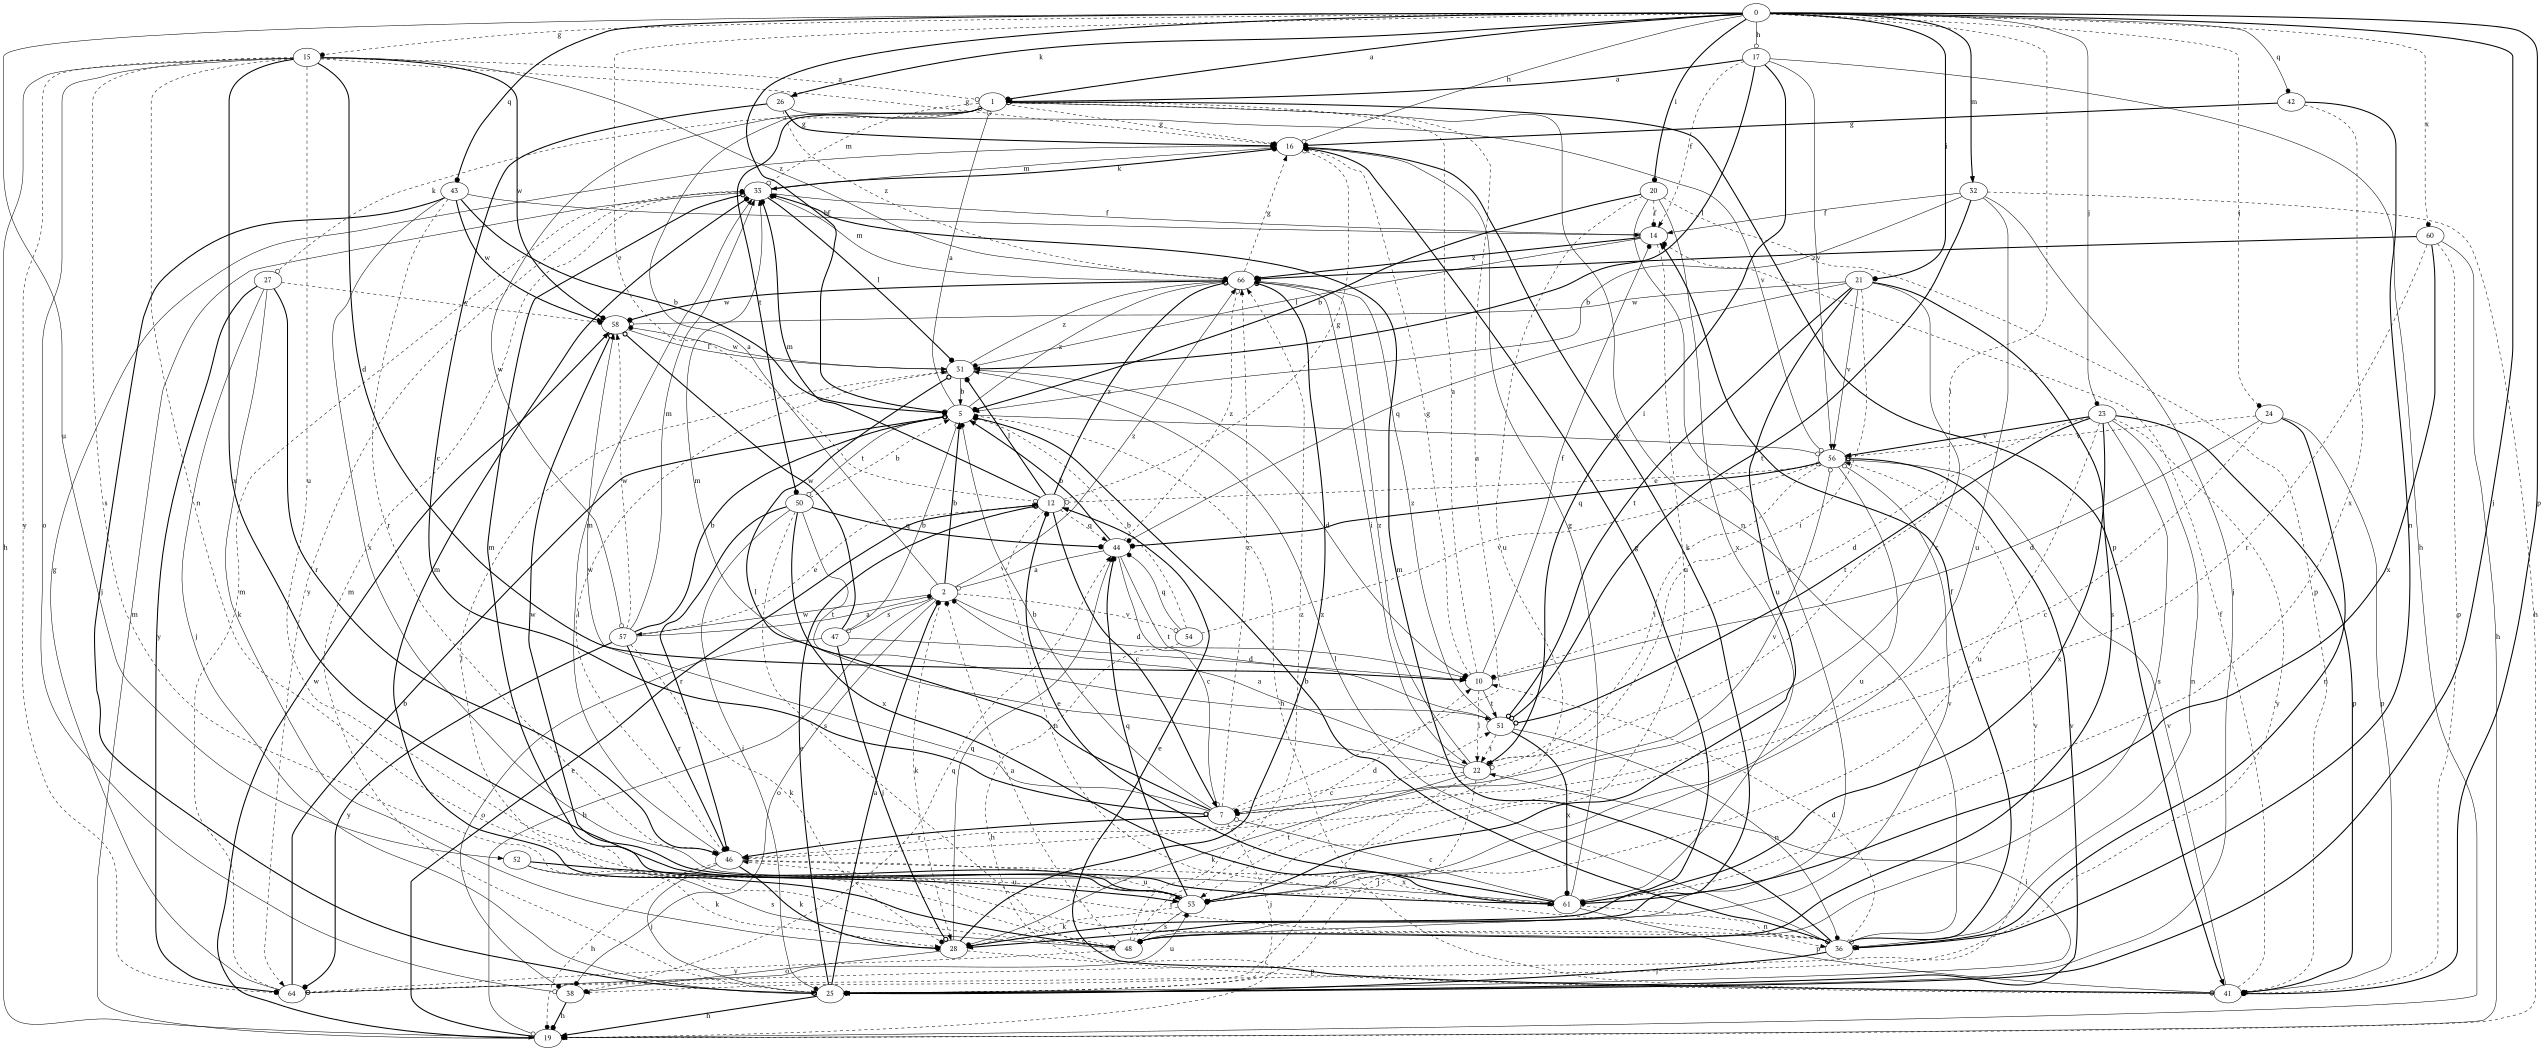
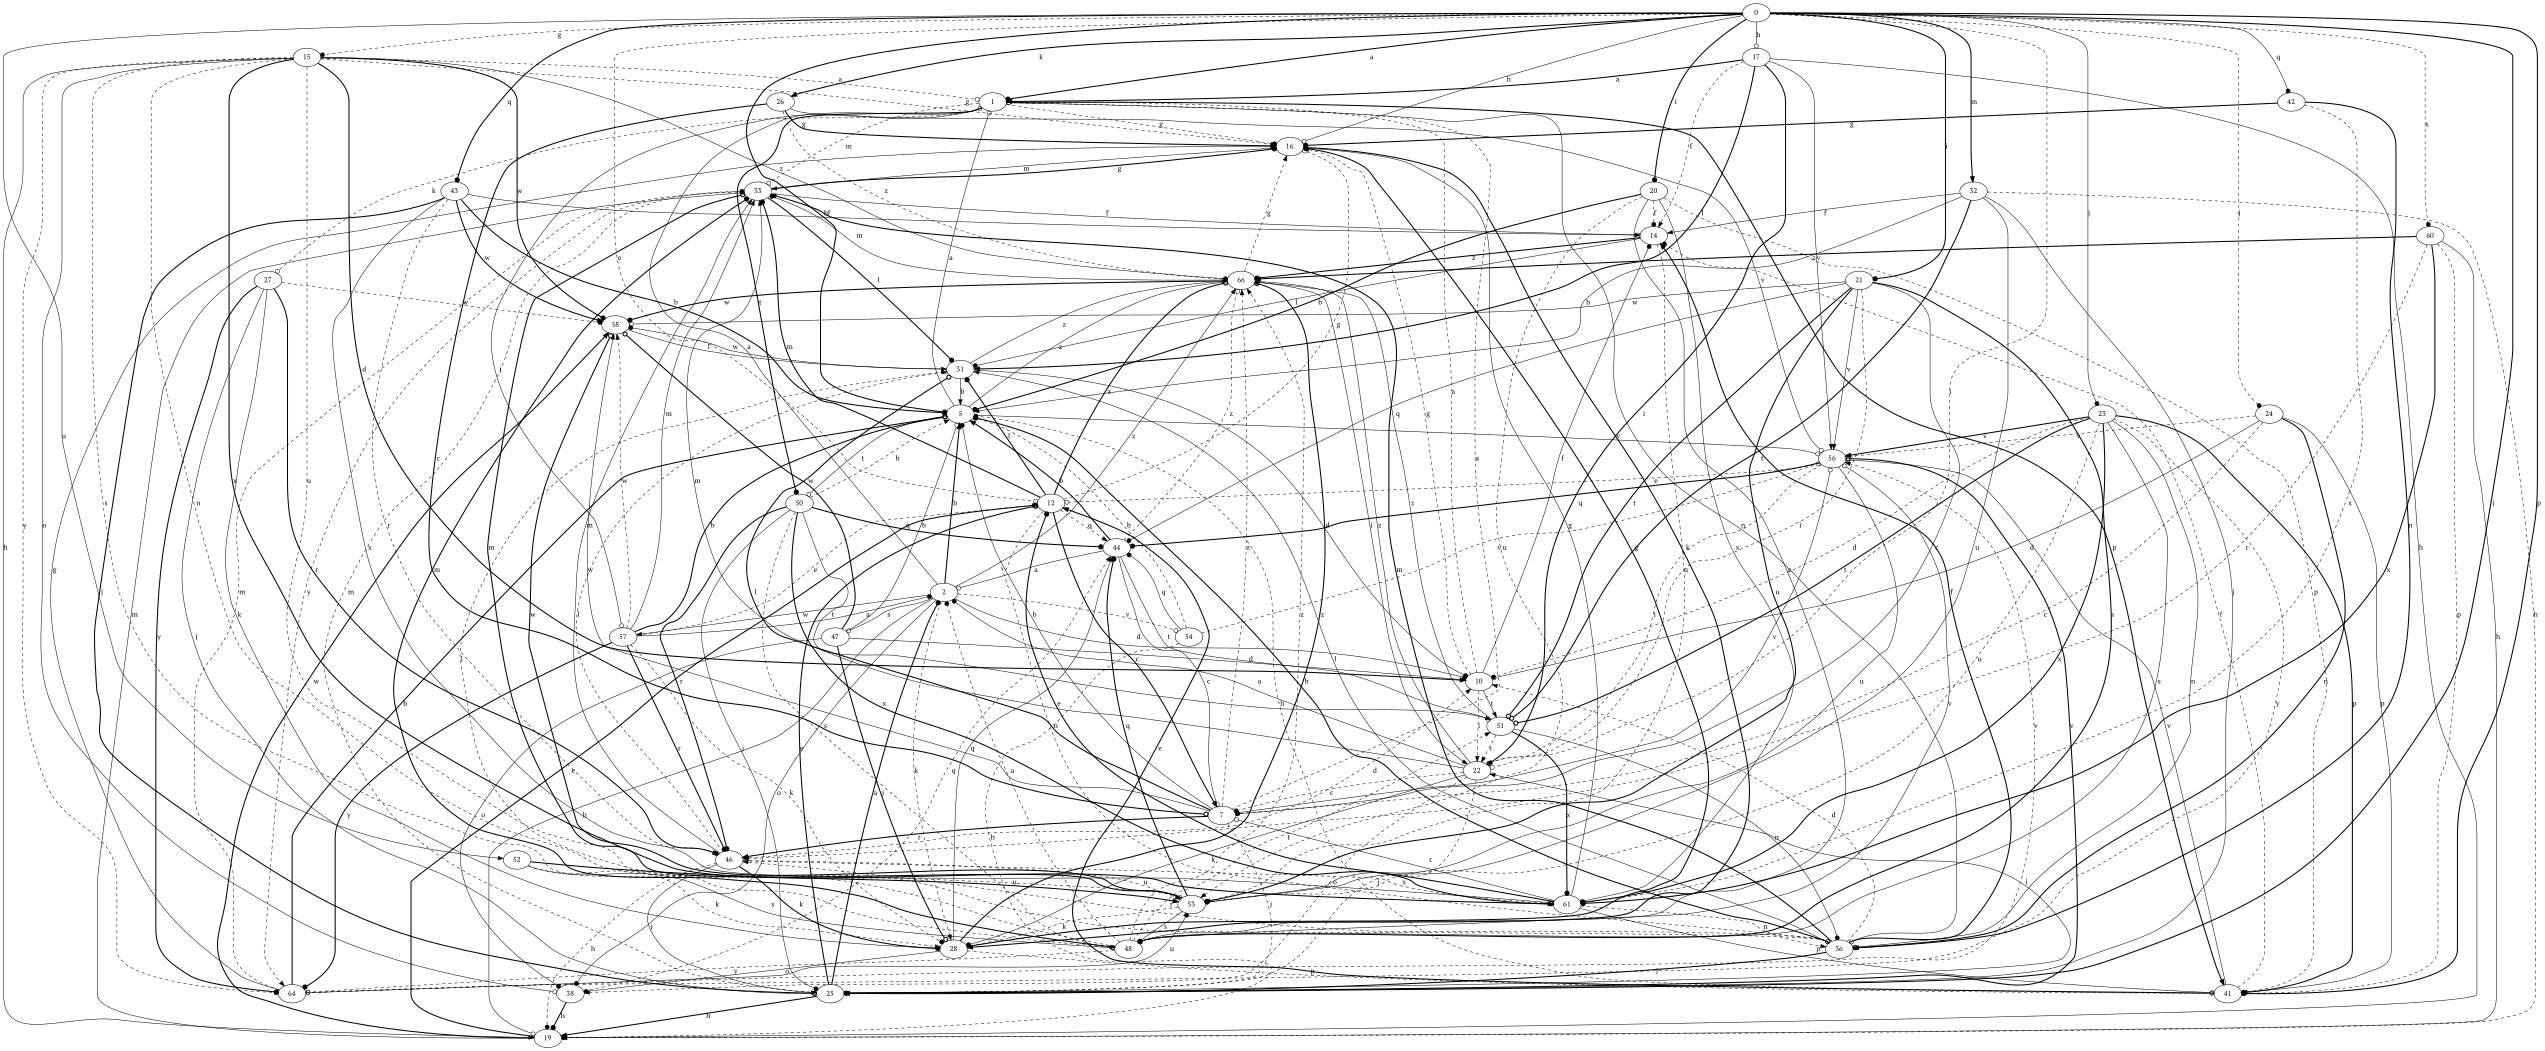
  strict digraph {
    fontname="PT Serif"
    node [fontname="PT Serif"]
    edge [arrowhead=odot fontname="PT Serif" style=solid]
    0
    1
    5
    12
    15
    16
    17
    20
    21
    22
    23
    24
    25
    26
    32
    41
    42
    43
    52
    60
    27
    33
    36
    50
    57
    66
    56
    7
    31
    44
    10
    19
    38
    58
    53
    48
    61
    64
    28
    14
    51
    2
    46
    47
    54
    0 -> 1 [arrowhead=dot label=a style=bold]
    0 -> 5 [label=b style=bold]
    0 -> 12 [label=e style=dashed]
    0 -> 15 [arrowhead=dot label=g style=dashed]
    0 -> 16 [label=h]
    0 -> 17 [label=h]
    0 -> 20 [arrowhead=dot label=i style=bold]
    0 -> 21 [arrowhead=dot label=i style=bold]
    0 -> 22 [arrowhead=normal label=i style=dashed]
    0 -> 23 [arrowhead=dot label=j]
    0 -> 24 [arrowhead=dot label=j style=dashed]
    0 -> 25 [arrowhead=dot label=j style=bold]
    0 -> 26 [arrowhead=normal label=k style=bold]
    0 -> 32 [arrowhead=normal label=m style=bold]
    0 -> 41 [arrowhead=dot label=p style=bold]
    0 -> 42 [arrowhead=dot label=q]
    0 -> 43 [arrowhead=dot label=q style=bold]
    0 -> 52 [arrowhead=normal label=u]
    0 -> 60 [arrowhead=dot label=x style=dashed]
    1 -> 16 [arrowhead=dot label=g style=dashed]
    1 -> 41 [arrowhead=normal label=p style=bold]
    1 -> 27 [label=k style=dashed]
    1 -> 33 [label=m style=dashed]
    1 -> 36 [label=n]
    1 -> 50 [arrowhead=dot label=t style=bold]
-   1 -> 57 [label=w]
+   1 -> 57 [label=j]
    5 -> 1 [label=a]
    5 -> 50 [label=t]
    5 -> 66 [label=z]
    5 -> 56 [label=v]
    12 -> 16 [label=g style=dashed]
    12 -> 33 [arrowhead=dot label=m style=bold]
    12 -> 36 [label=n style=dashed]
    12 -> 66 [label=z style=bold]
    12 -> 7 [arrowhead=normal label=c style=bold]
    12 -> 31 [arrowhead=dot label=l style=bold]
    12 -> 44 [arrowhead=normal label=q style=dashed]
    15 -> 1 [label=a style=dashed]
    15 -> 16 [arrowhead=normal label=g style=dashed]
    15 -> 36 [label=n style=dashed]
    15 -> 66 [arrowhead=dot label=z]
    15 -> 10 [arrowhead=normal label=d style=bold]
    15 -> 19 [arrowhead=normal label=h]
    15 -> 38 [label=o]
    15 -> 58 [arrowhead=dot label=w style=bold]
    15 -> 53 [label=u style=dashed]
    15 -> 48 [label=s style=dashed]
    15 -> 61 [label=x style=bold]
    15 -> 64 [arrowhead=dot label=y style=dashed]
    16 -> 33 [arrowhead=normal label=m]
    16 -> 28 [arrowhead=normal label=k style=bold]
    17 -> 1 [arrowhead=normal label=a style=bold]
    17 -> 22 [label=i style=bold]
    17 -> 56 [arrowhead=normal label=v]
    17 -> 31 [arrowhead=normal label=l style=bold]
    17 -> 19 [arrowhead=normal label=h]
    17 -> 14 [arrowhead=normal label=f style=dashed]
    20 -> 5 [arrowhead=dot label=b style=bold]
    20 -> 41 [label=p style=dashed]
    20 -> 53 [arrowhead=normal label=u style=dashed]
    20 -> 48 [label=s]
    20 -> 61 [label=x]
    20 -> 14 [arrowhead=dot label=f style=dashed]
    21 -> 22 [arrowhead=normal label=i style=dashed]
    21 -> 56 [arrowhead=normal label=v]
    21 -> 7 [label=c]
    21 -> 44 [arrowhead=dot label=q]
    21 -> 58 [label=w]
    21 -> 53 [label=u style=bold]
    21 -> 48 [label=s style=bold]
    21 -> 51 [label=t style=bold]
    22 -> 25 [arrowhead=dot label=j style=dashed]
    22 -> 33 [arrowhead=normal label=m]
    22 -> 66 [label=z]
    22 -> 7 [arrowhead=dot label=c style=dashed]
    22 -> 38 [arrowhead=normal label=o style=dashed]
    22 -> 28 [arrowhead=dot label=k]
    22 -> 2 [arrowhead=dot label=a]
    23 -> 41 [arrowhead=normal label=p style=bold]
    23 -> 36 [label=n]
    23 -> 56 [arrowhead=normal label=v style=bold]
    23 -> 10 [arrowhead=dot label=d style=dashed]
    23 -> 53 [arrowhead=dot label=u style=dashed]
    23 -> 48 [arrowhead=dot label=s]
    23 -> 61 [arrowhead=dot label=x style=bold]
    23 -> 64 [label=y style=dashed]
    23 -> 51 [label=t style=bold]
    24 -> 41 [arrowhead=dot label=p]
    24 -> 36 [label=n style=bold]
    24 -> 56 [label=v style=dashed]
    24 -> 7 [arrowhead=dot label=c style=dashed]
    24 -> 10 [label=d]
    25 -> 12 [label=e style=bold]
    25 -> 22 [arrowhead=normal label=i]
    25 -> 33 [arrowhead=dot label=m style=dashed]
    25 -> 56 [label=v style=bold]
    25 -> 19 [arrowhead=normal label=h style=bold]
    25 -> 2 [arrowhead=dot label=a style=bold]
    26 -> 16 [arrowhead=normal label=g style=bold]
    26 -> 66 [label=z style=dashed]
    26 -> 56 [label=v]
    26 -> 7 [label=c style=bold]
    32 -> 5 [arrowhead=normal label=b]
    32 -> 25 [arrowhead=normal label=j]
    32 -> 19 [label=h style=dashed]
    32 -> 53 [label=u]
    32 -> 14 [arrowhead=normal label=f]
    32 -> 51 [label=t style=bold]
    41 -> 5 [arrowhead=dot label=h style=dashed]
    41 -> 12 [arrowhead=normal label=e style=bold]
    41 -> 56 [label=v]
    41 -> 14 [arrowhead=dot label=f style=dashed]
    42 -> 16 [arrowhead=dot label=g style=bold]
    42 -> 36 [arrowhead=normal label=n style=bold]
    42 -> 61 [label=x style=dashed]
    43 -> 5 [arrowhead=dot label=b style=bold]
    43 -> 25 [label=j style=bold]
    43 -> 58 [arrowhead=normal label=w style=bold]
    43 -> 61 [label=x]
    43 -> 14 [label=f]
    43 -> 46 [arrowhead=dot label=r style=dashed]
    52 -> 53 [arrowhead=normal label=u style=bold]
    52 -> 48 [label=s]
    52 -> 28 [arrowhead=normal label=k style=dashed]
    60 -> 41 [arrowhead=dot label=p style=dashed]
    60 -> 66 [arrowhead=normal label=z style=bold]
    60 -> 19 [arrowhead=dot label=h]
    60 -> 61 [arrowhead=dot label=x style=bold]
    60 -> 46 [arrowhead=normal label=r style=dashed]
    27 -> 25 [label=j]
    27 -> 58 [arrowhead=dot label=w style=dashed]
    27 -> 64 [arrowhead=dot label=y style=bold]
    27 -> 28 [arrowhead=dot label=k]
    27 -> 46 [arrowhead=normal label=r style=bold]
-   33 -> 16 [arrowhead=dot label=k style=bold]
+   33 -> 16 [arrowhead=dot label=g style=bold]
    33 -> 31 [arrowhead=dot label=l style=bold]
    33 -> 64 [arrowhead=normal label=y style=dashed]
    33 -> 14 [arrowhead=normal label=f]
    36 -> 5 [arrowhead=dot label=b style=bold]
    36 -> 25 [arrowhead=normal label=j style=bold]
    36 -> 33 [arrowhead=normal label=m style=bold]
    36 -> 31 [arrowhead=normal label=l]
    36 -> 10 [arrowhead=normal label=d style=dashed]
    36 -> 14 [arrowhead=normal label=f style=bold]
    36 -> 46 [arrowhead=normal label=r style=dashed]
    50 -> 5 [arrowhead=normal label=b style=dashed]
    50 -> 25 [arrowhead=dot label=j]
    50 -> 44 [arrowhead=dot label=q style=bold]
    50 -> 48 [arrowhead=normal label=s style=dashed]
    50 -> 61 [arrowhead=normal label=x style=bold]
    50 -> 51 [arrowhead=normal label=t]
    50 -> 46 [arrowhead=dot label=r style=bold]
    57 -> 5 [label=b style=bold]
    57 -> 12 [arrowhead=normal label=e style=dashed]
    57 -> 33 [arrowhead=normal label=m]
    57 -> 58 [arrowhead=normal label=w style=dashed]
    57 -> 64 [arrowhead=dot label=y style=bold]
    57 -> 28 [arrowhead=dot label=k style=dashed]
    57 -> 2 [arrowhead=dot label=a]
    57 -> 46 [arrowhead=dot label=r style=bold]
    66 -> 16 [arrowhead=normal label=g style=dashed]
    66 -> 22 [arrowhead=normal label=i]
    66 -> 33 [arrowhead=dot label=m]
    66 -> 58 [arrowhead=dot label=w style=bold]
    56 -> 12 [label=e style=dashed]
    56 -> 22 [label=i style=dashed]
    56 -> 44 [arrowhead=dot label=q style=bold]
    56 -> 53 [label=u]
    7 -> 1 [label=a style=dashed]
    7 -> 5 [arrowhead=dot label=b]
    7 -> 25 [label=j style=dashed]
    7 -> 66 [arrowhead=normal label=z style=dashed]
    7 -> 56 [label=v]
    7 -> 31 [label=l style=bold]
    7 -> 58 [arrowhead=normal label=w]
    7 -> 46 [arrowhead=normal label=r style=bold]
    31 -> 5 [arrowhead=normal label=b]
    31 -> 66 [arrowhead=normal label=z]
    31 -> 10 [arrowhead=dot label=d]
    31 -> 58 [arrowhead=dot label=w]
    44 -> 5 [arrowhead=normal label=b style=bold]
    44 -> 66 [label=z style=dashed]
    44 -> 7 [label=c]
    44 -> 51 [label=t]
    44 -> 2 [label=a]
    10 -> 1 [label=a style=dashed]
    10 -> 16 [arrowhead=normal label=g style=dashed]
    10 -> 22 [arrowhead=normal label=i style=dashed]
    10 -> 14 [arrowhead=dot label=f]
    10 -> 51 [arrowhead=normal label=t]
    19 -> 12 [label=e style=bold]
    19 -> 33 [label=m]
    19 -> 58 [arrowhead=normal label=w style=bold]
    38 -> 44 [arrowhead=normal label=q style=dashed]
    38 -> 19 [arrowhead=dot label=h style=bold]
    58 -> 31 [arrowhead=normal label=l]
    53 -> 33 [label=m style=bold]
    53 -> 44 [arrowhead=dot label=q style=bold]
    53 -> 58 [label=w style=bold]
    53 -> 48 [label=s]
    53 -> 28 [arrowhead=dot label=k style=dashed]
    48 -> 33 [arrowhead=dot label=m style=bold]
    48 -> 66 [arrowhead=normal label=z style=dashed]
    48 -> 56 [label=v]
    48 -> 31 [label=l style=dashed]
    48 -> 64 [label=y style=dashed]
    48 -> 51 [arrowhead=normal label=t style=dashed]
    48 -> 2 [arrowhead=dot label=a style=dashed]
    61 -> 12 [arrowhead=dot label=e style=bold]
    61 -> 16 [arrowhead=dot label=g]
    61 -> 41 [label=p]
    61 -> 36 [arrowhead=normal label=n style=dashed]
    61 -> 7 [label=c]
    64 -> 5 [label=b style=bold]
    64 -> 16 [arrowhead=normal label=g]
    64 -> 33 [arrowhead=dot label=m style=dashed]
    64 -> 56 [arrowhead=normal label=v style=dashed]
    64 -> 53 [arrowhead=dot label=u]
    28 -> 16 [label=g style=bold]
    28 -> 41 [label=p style=dashed]
    28 -> 66 [label=z style=bold]
    28 -> 44 [arrowhead=normal label=q]
    28 -> 38 [arrowhead=dot label=o]
    14 -> 66 [arrowhead=dot label=z style=bold]
    14 -> 31 [arrowhead=dot label=l]
    14 -> 53 [arrowhead=normal label=u style=dashed]
    51 -> 22 [arrowhead=normal label=i style=dashed]
    51 -> 36 [arrowhead=dot label=n]
    51 -> 66 [arrowhead=dot label=z]
    51 -> 61 [arrowhead=dot label=x style=bold]
    2 -> 1 [label=a]
    2 -> 5 [arrowhead=normal label=b style=bold]
    2 -> 57 [arrowhead=normal label=w]
    2 -> 66 [arrowhead=normal label=z]
    2 -> 10 [arrowhead=dot label=d]
    2 -> 19 [label=h]
    2 -> 38 [arrowhead=dot label=o]
    2 -> 28 [arrowhead=normal label=k style=dashed]
    2 -> 47 [label=s]
    2 -> 54 [label=v style=dashed]
    46 -> 25 [arrowhead=normal label=j]
    46 -> 33 [arrowhead=normal label=m]
    46 -> 31 [arrowhead=normal label=l style=dashed]
    46 -> 10 [arrowhead=normal label=d style=dashed]
    46 -> 19 [arrowhead=dot label=h style=dashed]
    46 -> 53 [arrowhead=normal label=u style=dashed]
    46 -> 61 [label=x style=dashed]
    46 -> 28 [label=k style=bold]
    47 -> 5 [label=b]
    47 -> 10 [arrowhead=normal label=d]
    47 -> 38 [arrowhead=dot label=o]
    47 -> 58 [label=w style=bold]
    47 -> 28 [label=j style=bold]
    54 -> 5 [label=b style=dashed]
    54 -> 56 [label=v style=dashed]
    54 -> 44 [arrowhead=dot label=q]
    54 -> 19 [arrowhead=normal label=h style=dashed]
  }
